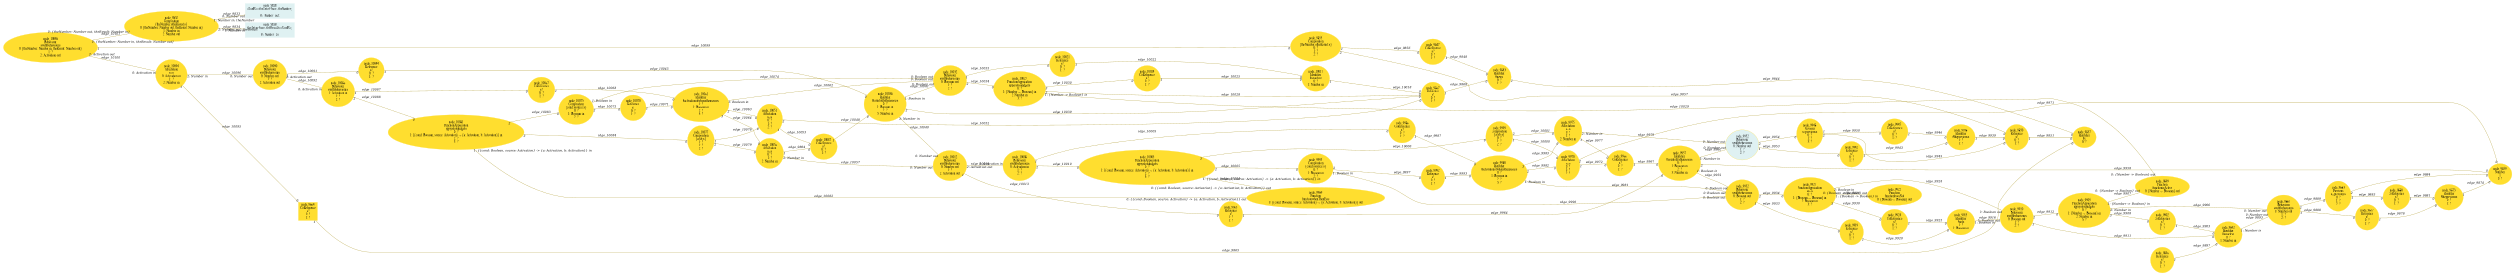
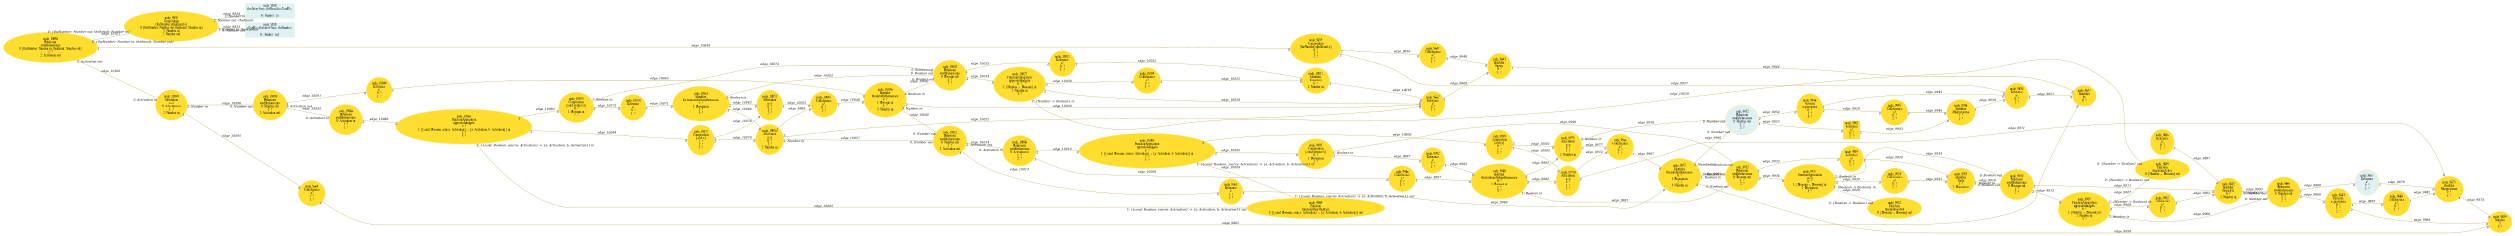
  digraph {
    rankdir=LR
    node [color="#ffde2f" fontname=Times shape=ellipse style=filled]
    edge [arrowHead=none arrowsize=1 color="#9d8400" dir=none fontname="Times-Italic" headlabel=0 taillabel=1]
    n1 [color="#dff1f2" fontname=Courier label="node_9828\n<%=a0%>=theInterface.theNumber;\n\n0: Number out" shape=box]
    n2 [color="#dff1f2" fontname=Courier label="node_9830\ntheInterface.theResult=<%=a0%>;\n\n0: Number in" shape=box]
    n3 [label="node_9832\nComposition\n{theNumber:$theResult:$}\n0: {theNumber: Number out, theResult: Number in}\n1: Number in\n2: Number out"]
    n4 [label="node_9837\nIdentifier\n#y\n0: ?"]
    n5 [label="node_9843\nIdentifier\n#new$\n0: ?\n1: ?"]
    n6 [label="node_9847\nCoReference\n$?\n0: ?\n1: ?"]
    n7 [label="node_9850\nReference\n$!\n0: ?\n1: ?"]
    n8 [label="node_9855\nComposition\n{theNumber:$theResult:$}\n0: ?\n1: ?\n2: ?"]
    n9 [label="node_9859\nNumber\n1\n0: ?"]
-   n10 [label="node_9864\nCoReference\n$?\n0: ?\n1: ?" shape=box]
+   n10 [label="node_9864\nCoReference\n$?\n0: ?\n1: ?"]
    n11 [label="node_9867\nReference\n$!\n0: ?\n1: ?"]
    n12 [label="node_9873\nIdentifier\n#theprevious$\n0: ?\n1: ?"]
-   n13 [label="node_9877\nReference\n$!\n0: ?\n1: ?"]
+   n13 [label="node_9877\nReference\n$!\n0: ?\n1: ?" fillcolor="#dff1f2"]
    n14 [label="node_9880\nCoReference\n$?\n0: ?\n1: ?"]
    n15 [label="node_9883\nPrevious\n$=previous$\n0: ?\n1: ?\n2: ?"]
    n16 [label="node_9887\nBehaviour\n$withbehaviour$\n0: Number out\n1: ?\n2: ?"]
    n17 [label="node_9892\nIdentifier\n#$isactive\n0: ?\n1: Number in"]
    n18 [label="node_9896\nReference\n$!\n0: ?\n1: ?"]
    n19 [label="node_9899\nFunction\nfunctionisActive\n0: {Number -> Boolean} out"]
    n20 [label="node_9902\nCoReference\n$?\n0: ?\n1: ?"]
    n21 [label="node_9905\nFunctionApplication\napply$to$andget$\n0: ?\n1: {Number -> Boolean} in\n2: Number in\n3: ?"]
    n22 [label="node_9910\nBehaviour\n$withbehaviour$\n0: Boolean out\n1: ?\n2: ?"]
    n23 [label="node_9915\nIdentifier\n#not$\n0: ?\n1: Boolean in"]
    n24 [label="node_9919\nReference\n$!\n0: ?\n1: ?"]
    n25 [label="node_9922\nFunction\nfunctionboolNot\n0: {Boolean -> Boolean} out"]
    n26 [label="node_9924\nCoReference\n$?\n0: ?\n1: ?"]
    n27 [label="node_9927\nFunctionApplication\n$$=$\n0: ?\n1: {Boolean -> Boolean} in\n2: Boolean in\n3: ?"]
    n28 [label="node_9932\nBehaviour\n$withbehaviour$\n0: Boolean out\n1: ?\n2: ?"]
    n29 [label="node_9938\nIdentifier\n#theprevious$\n0: ?\n1: ?"]
-   n30 [label="node_9942\nReference\n$!\n0: ?\n1: ?"]
+   n30 [label="node_9942\nReference\n$!\n0: ?\n1: ?" shape=box]
    n31 [label="node_9945\nCoReference\n$?\n0: ?\n1: ?"]
    n32 [label="node_9948\nPrevious\n$=previous$\n0: ?\n1: ?\n3: ?"]
    n33 [fillcolor="#dff1f2" label="node_9952\nBehaviour\n$withbehaviour$\n0: Number out\n1: ?\n2: ?"]
    n34 [label="node_9957\nIdentifier\n#resultofif$then$else$\n0: ?\n1: Boolean in\n2: ?\n3: Number in"]
    n35 [label="node_9963\nReference\n$!\n0: ?\n1: ?"]
    n36 [label="node_9966\nCoReference\n$?\n0: ?\n1: ?"]
    n37 [label="node_9970\nAffectation\n$=$\n0: ?\n1: ?\n2: ?"]
    n38 [label="node_9975\nAffectation\n$=$\n0: ?\n1: ?\n2: Number in"]
    n39 [label="node_9980\nIdentifier\n#activationofwhen$then$else$\n0: ?\n1: Boolean in\n2: ?\n3: ?"]
    n40 [label="node_9986\nCoReference\n$?\n0: ?\n1: ?"]
    n41 [label="node_9989\nFunction\nfunctionwhenThenElse\n0: {{cond: Boolean, source: Activation} -> {a: Activation, b: Activation}} out"]
    n42 [label="node_9992\nReference\n$!\n0: ?\n1: ?"]
    n43 [label="node_9995\nComposition\n{cond:$source:$}\n0: ?\n1: Boolean in\n2: ?"]
    n44 [label="node_9999\nComposition\n{a:$b:$}\n0: ?\n1: ?\n2: ?"]
    n45 [label="node_10003\nFunctionApplication\napply$to$andget$\n0: ?\n1: {{cond: Boolean, source: Activation} -> {a: Activation, b: Activation}} in\n2: ?\n3: ?"]
    n46 [label="node_10008\nBehaviour\n$withbehaviour$\n0: Activation in\n1: ?\n2: ?"]
    n47 [label="node_10012\nBehaviour\n$withbehaviour$\n0: Number out\n1: ?\n2: Activation out"]
    n48 [label="node_10017\nIdentifier\n#$isactive\n0: ?\n1: Number in"]
    n49 [label="node_10021\nReference\n$!\n0: ?\n1: ?"]
    n50 [label="node_10024\nCoReference\n$?\n0: ?\n1: ?"]
    n51 [label="node_10027\nFunctionApplication\napply$to$andget$\n0: ?\n1: {Number -> Boolean} in\n2: Number in\n3: ?"]
    n52 [label="node_10032\nBehaviour\n$withbehaviour$\n0: Boolean out\n1: ?\n2: ?"]
    n53 [label="node_10038\nIdentifier\n#resultofif$then$else$\n0: ?\n1: Boolean in\n2: ?\n3: Number in"]
    n54 [label="node_10044\nReference\n$!\n0: ?\n1: ?"]
    n55 [label="node_10047\nCoReference\n$?\n0: ?\n1: ?"]
    n56 [label="node_10051\nAffectation\n$=$\n0: ?\n1: ?\n2: ?"]
    n57 [label="node_10056\nAffectation\n$=$\n0: ?\n1: ?\n2: Number in"]
    n58 [label="node_10061\nIdentifier\n#activationofwhen$then$else$\n0: ?\n1: Boolean in\n2: ?\n3: ?"]
-   n59 [label="node_10067\nCoReference\n$?\n0: ?\n1: ?"]
    n60 [label="node_10070\nReference\n$!\n0: ?\n1: ?"]
    n61 [label="node_10073\nComposition\n{cond:$source:$}\n0: ?\n1: Boolean in\n2: ?"]
    n62 [label="node_10077\nComposition\n{a:$b:$}\n0: ?\n1: ?\n2: ?"]
    n63 [label="node_10081\nFunctionApplication\napply$to$andget$\n0: ?\n1: {{cond: Boolean, source: Activation} -> {a: Activation, b: Activation}} in\n2: ?\n3: ?"]
    n64 [label="node_10086\nBehaviour\n$withbehaviour$\n0: Activation in\n1: ?\n2: ?"]
    n65 [label="node_10090\nBehaviour\n$withbehaviour$\n0: Number out\n1: ?\n2: Activation out"]
    n66 [label="node_10094\nAffectation\n$=$\n0: Activation in\n1: ?\n2: Number in"]
    n67 [label="node_10098\nBehaviour\n$withbehaviour$\n0: {theNumber: Number in, theResult: Number out}\n1: ?\n2: Activation out"]
    n3 -> n1 [headlabel="0: Number out" label=edge_9833 taillabel="1: Number in: theNumber"]
    n3 -> n2 [headlabel="0: Number in" label=edge_9834 taillabel="2: Number out: theResult"]
    n5 -> n4 [label=edge_9844]
    n6 -> n5 [label=edge_9848]
    n7 -> n4 [label=edge_9851]
    n8 -> n6 [label=edge_9856]
    n8 -> n7 [label=edge_9857 taillabel=2]
    n10 -> n4 [label=edge_9865]
    n11 -> n5 [label=edge_9868]
    n12 -> n9 [label=edge_9874]
    n13 -> n12 [label=edge_9878]
    n14 -> n12 [label=edge_9881]
    n15 -> n9 [label=edge_9884 taillabel=2]
    n15 -> n14 [label=edge_9885]
    n16 -> n13 [label=edge_9888]
    n16 -> n15 [label=edge_9889 taillabel=2]
    n17 -> n16 [headlabel="0: Number out" label=edge_9893 taillabel="1: Number in"]
    n18 -> n17 [label=edge_9897]
    n20 -> n17 [label=edge_9903]
    n21 -> n16 [headlabel="0: Number out" label=edge_9906 taillabel="2: Number in"]
    n21 -> n19 [headlabel="0: {Number -> Boolean} out" label=edge_9907 taillabel="1: {Number -> Boolean} in"]
    n21 -> n20 [label=edge_9908 taillabel=3]
    n22 -> n17 [label=edge_9911]
    n22 -> n21 [label=edge_9912 taillabel=2]
    n23 -> n22 [headlabel="0: Boolean out" label=edge_9916 taillabel="1: Boolean in"]
    n24 -> n23 [label=edge_9920]
    n26 -> n23 [label=edge_9925]
    n27 -> n22 [headlabel="0: Boolean out" label=edge_9928 taillabel="2: Boolean in"]
    n27 -> n25 [headlabel="0: {Boolean -> Boolean} out" label=edge_9929 taillabel="1: {Boolean -> Boolean} in"]
    n27 -> n26 [label=edge_9930 taillabel=3]
    n28 -> n24 [label=edge_9933]
    n28 -> n27 [label=edge_9934 taillabel=2]
    n29 -> n7 [label=edge_9939]
    n30 -> n29 [label=edge_9943]
    n31 -> n29 [label=edge_9946]
    n32 -> n7 [label=edge_9949 taillabel=2]
    n32 -> n31 [label=edge_9950]
    n33 -> n30 [label=edge_9953]
    n33 -> n32 [label=edge_9954 taillabel=2]
    n34 -> n9 [label=edge_9958 taillabel=2]
    n34 -> n28 [headlabel="0: Boolean out" label=edge_9959 taillabel="1: Boolean in"]
    n34 -> n33 [headlabel="0: Number out" label=edge_9960 taillabel="3: Number in"]
    n35 -> n34 [label=edge_9964]
    n36 -> n34 [label=edge_9967]
-   n37 -> n9 [label=edge_9971 taillabel=2]
+   n37 -> n12 [label=edge_9971 taillabel=2]
    n37 -> n36 [label=edge_9972]
    n38 -> n33 [headlabel="0: Number out" label=edge_9976 taillabel="2: Number in"]
    n38 -> n36 [label=edge_9977]
    n39 -> n28 [headlabel="0: Boolean out" label=edge_9981 taillabel="1: Boolean in"]
    n39 -> n37 [label=edge_9982 taillabel=2]
    n39 -> n38 [label=edge_9983 taillabel=3]
    n40 -> n39 [label=edge_9987]
    n42 -> n39 [label=edge_9993]
    n43 -> n28 [headlabel="0: Boolean out" label=edge_9996 taillabel="1: Boolean in"]
    n43 -> n42 [label=edge_9997 taillabel=2]
    n44 -> n37 [label=edge_10000]
    n44 -> n38 [label=edge_10001 taillabel=2]
    n45 -> n41 [headlabel="0: {{cond: Boolean, source: Activation} -> {a: Activation, b: Activation}} out" label=edge_10004 taillabel="1: {{cond: Boolean, source: Activation} -> {a: Activation, b: Activation}} in"]
    n45 -> n43 [label=edge_10005 taillabel=2]
    n45 -> n44 [label=edge_10006 taillabel=3]
    n46 -> n40 [label=edge_10009]
    n46 -> n45 [label=edge_10010 taillabel=2]
    n47 -> n35 [label=edge_10013]
    n47 -> n46 [headlabel="0: Activation in" label=edge_10014 taillabel="2: Activation out"]
    n48 -> n11 [label=edge_10018]
    n49 -> n48 [label=edge_10022]
    n50 -> n48 [label=edge_10025]
    n51 -> n11 [label=edge_10028 taillabel=2]
    n51 -> n19 [headlabel="0: {Number -> Boolean} out" label=edge_10029 taillabel="1: {Number -> Boolean} in"]
    n51 -> n50 [label=edge_10030 taillabel=3]
    n52 -> n49 [label=edge_10033]
    n52 -> n51 [label=edge_10034 taillabel=2]
    n53 -> n11 [label=edge_10039 taillabel=2]
    n53 -> n47 [headlabel="0: Number out" label=edge_10040 taillabel="3: Number in"]
    n53 -> n52 [headlabel="0: Boolean out" label=edge_10041 taillabel="1: Boolean in"]
    n54 -> n53 [label=edge_10045]
    n55 -> n53 [label=edge_10048]
-   n56 -> n11 [label=edge_10052 taillabel=2]
+   n57 -> n11 [label=edge_10052 taillabel=2]
    n56 -> n55 [label=edge_10053]
    n57 -> n47 [headlabel="0: Number out" label=edge_10057 taillabel="2: Number in"]
    n57 -> n55 [label=edge_9884]
    n58 -> n52 [headlabel="0: Boolean out" label=edge_10062 taillabel="1: Boolean in"]
    n58 -> n56 [label=edge_10063 taillabel=2]
    n58 -> n57 [label=edge_10064 taillabel=3]
-   n59 -> n58 [label=edge_10068]
    n60 -> n58 [label=edge_10071]
    n61 -> n52 [headlabel="0: Boolean out" label=edge_10074 taillabel="1: Boolean in"]
    n61 -> n60 [label=edge_10075 taillabel=2]
    n62 -> n56 [label=edge_10078]
    n62 -> n57 [label=edge_10079 taillabel=2]
    n63 -> n41 [headlabel="0: {{cond: Boolean, source: Activation} -> {a: Activation, b: Activation}} out" label=edge_10082 taillabel="1: {{cond: Boolean, source: Activation} -> {a: Activation, b: Activation}} in"]
    n63 -> n61 [label=edge_10083 taillabel=2]
    n63 -> n62 [label=edge_10084 taillabel=3]
-   n64 -> n59 [label=edge_10087]
    n64 -> n63 [label=edge_10088 taillabel=2]
    n65 -> n54 [label=edge_10091]
    n65 -> n64 [headlabel="0: Activation in" label=edge_10092 taillabel="2: Activation out"]
    n66 -> n10 [label=edge_10095]
    n66 -> n65 [headlabel="0: Number out" label=edge_10096 taillabel="2: Number in"]
    n67 -> n3 [headlabel="0: {theNumber: Number out, theResult: Number in}" label=edge_10101 taillabel="0: {theNumber: Number in, theResult: Number out}"]
    n67 -> n8 [label=edge_10099]
    n67 -> n66 [headlabel="0: Activation in" label=edge_10100 taillabel="2: Activation out"]
  }
